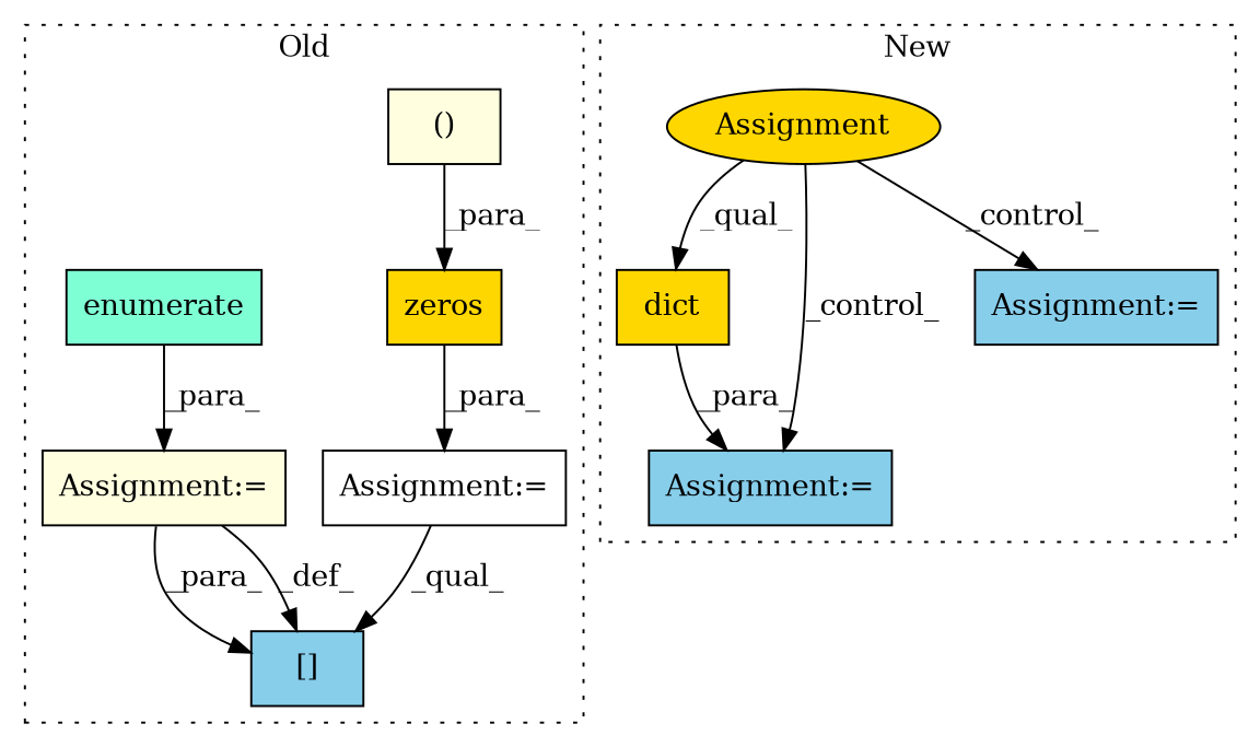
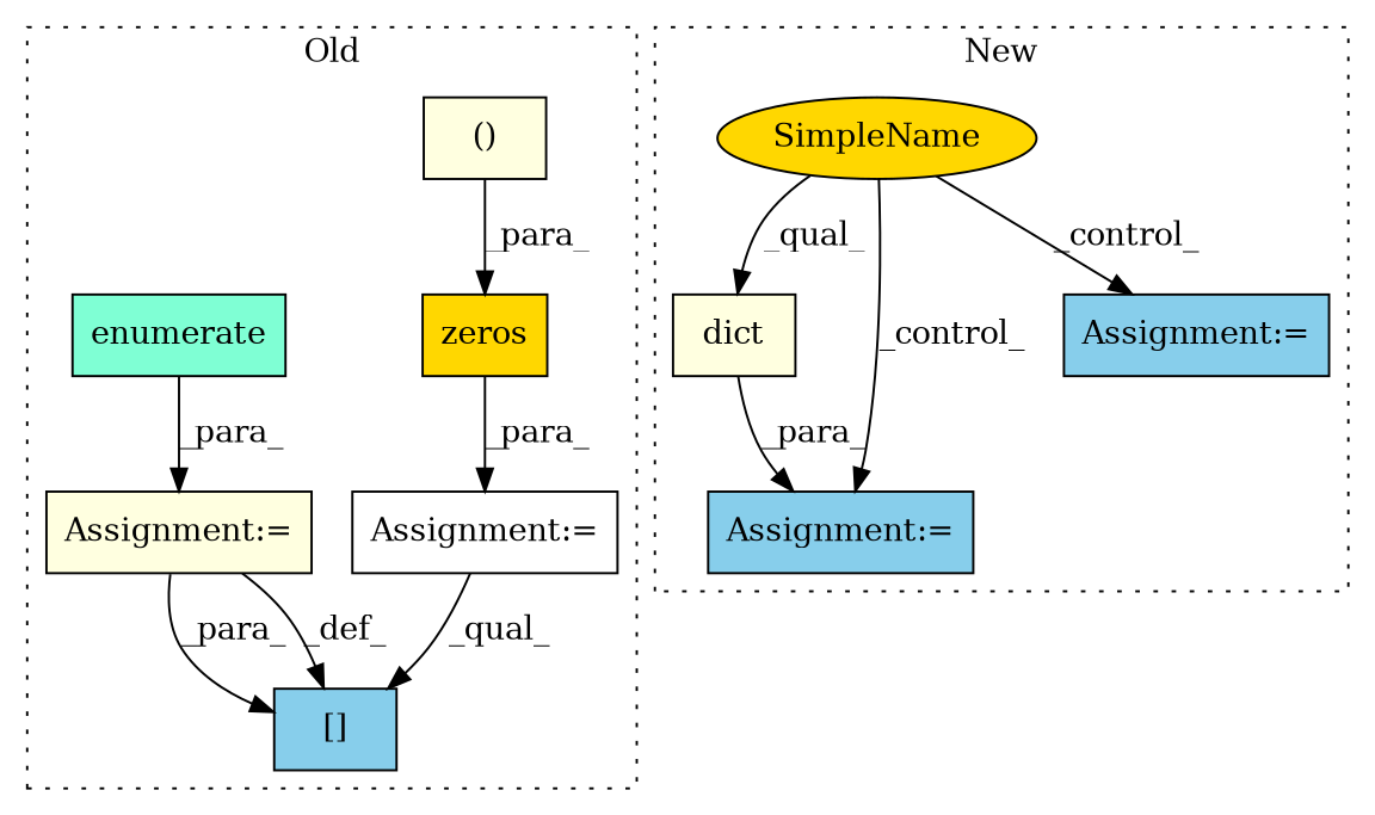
  digraph {
    node [a=7 fillcolor=lightyellow l=1 shape=box style=filled]
    n1 [a=32 fillcolor=gold l="11,2" label=zeros s="1933,1987"]
    n2 [fillcolor=white label="Assignment:=" s=1926]
    n3 [a=106 l=43 label="()" s=1944]
    n4 [a=2 fillcolor=skyblue l="23,2" label="[]" s="2506,2554"]
    n5 [a=32 fillcolor=aquamarine l="10,1" label=enumerate s="2069,2094"]
    n6 [l="63,2" label="Assignment:=" s="1995,2095"]
-   n7 [a=32 fillcolor=gold l="5,1" label=dict s="2122,2140"]
+   n7 [a=32 l="5,1" label=dict s="2122,2140"]
    n8 [fillcolor=skyblue label="Assignment:=" s=2121]
-   n9 [a=42 fillcolor=gold label=Assignment shape=ellipse l=""]
+   n9 [a=42 fillcolor=gold label=SimpleName shape=ellipse l=""]
    n10 [fillcolor=skyblue label="Assignment:=" s=2084]
    subgraph cluster_1 {
      label=Old
      style=dotted
      n1
      n2
      n3
      n4
      n5
      n6
    }
    subgraph cluster_2 {
      label=New
      style=dotted
      n7
      n8
      n9
      n10
    }
    n1 -> n2 [label=_para_]
    n2 -> n4 [label=_qual_]
    n3 -> n1 [label=_para_]
    n5 -> n6 [label=_para_]
    n6 -> n4 [label=_para_]
    n6 -> n4 [label=_def_]
    n7 -> n8 [label=_para_]
    n9 -> n7 [label=_qual_]
    n9 -> n8 [label=_control_]
    n9 -> n10 [label=_control_]
  }
